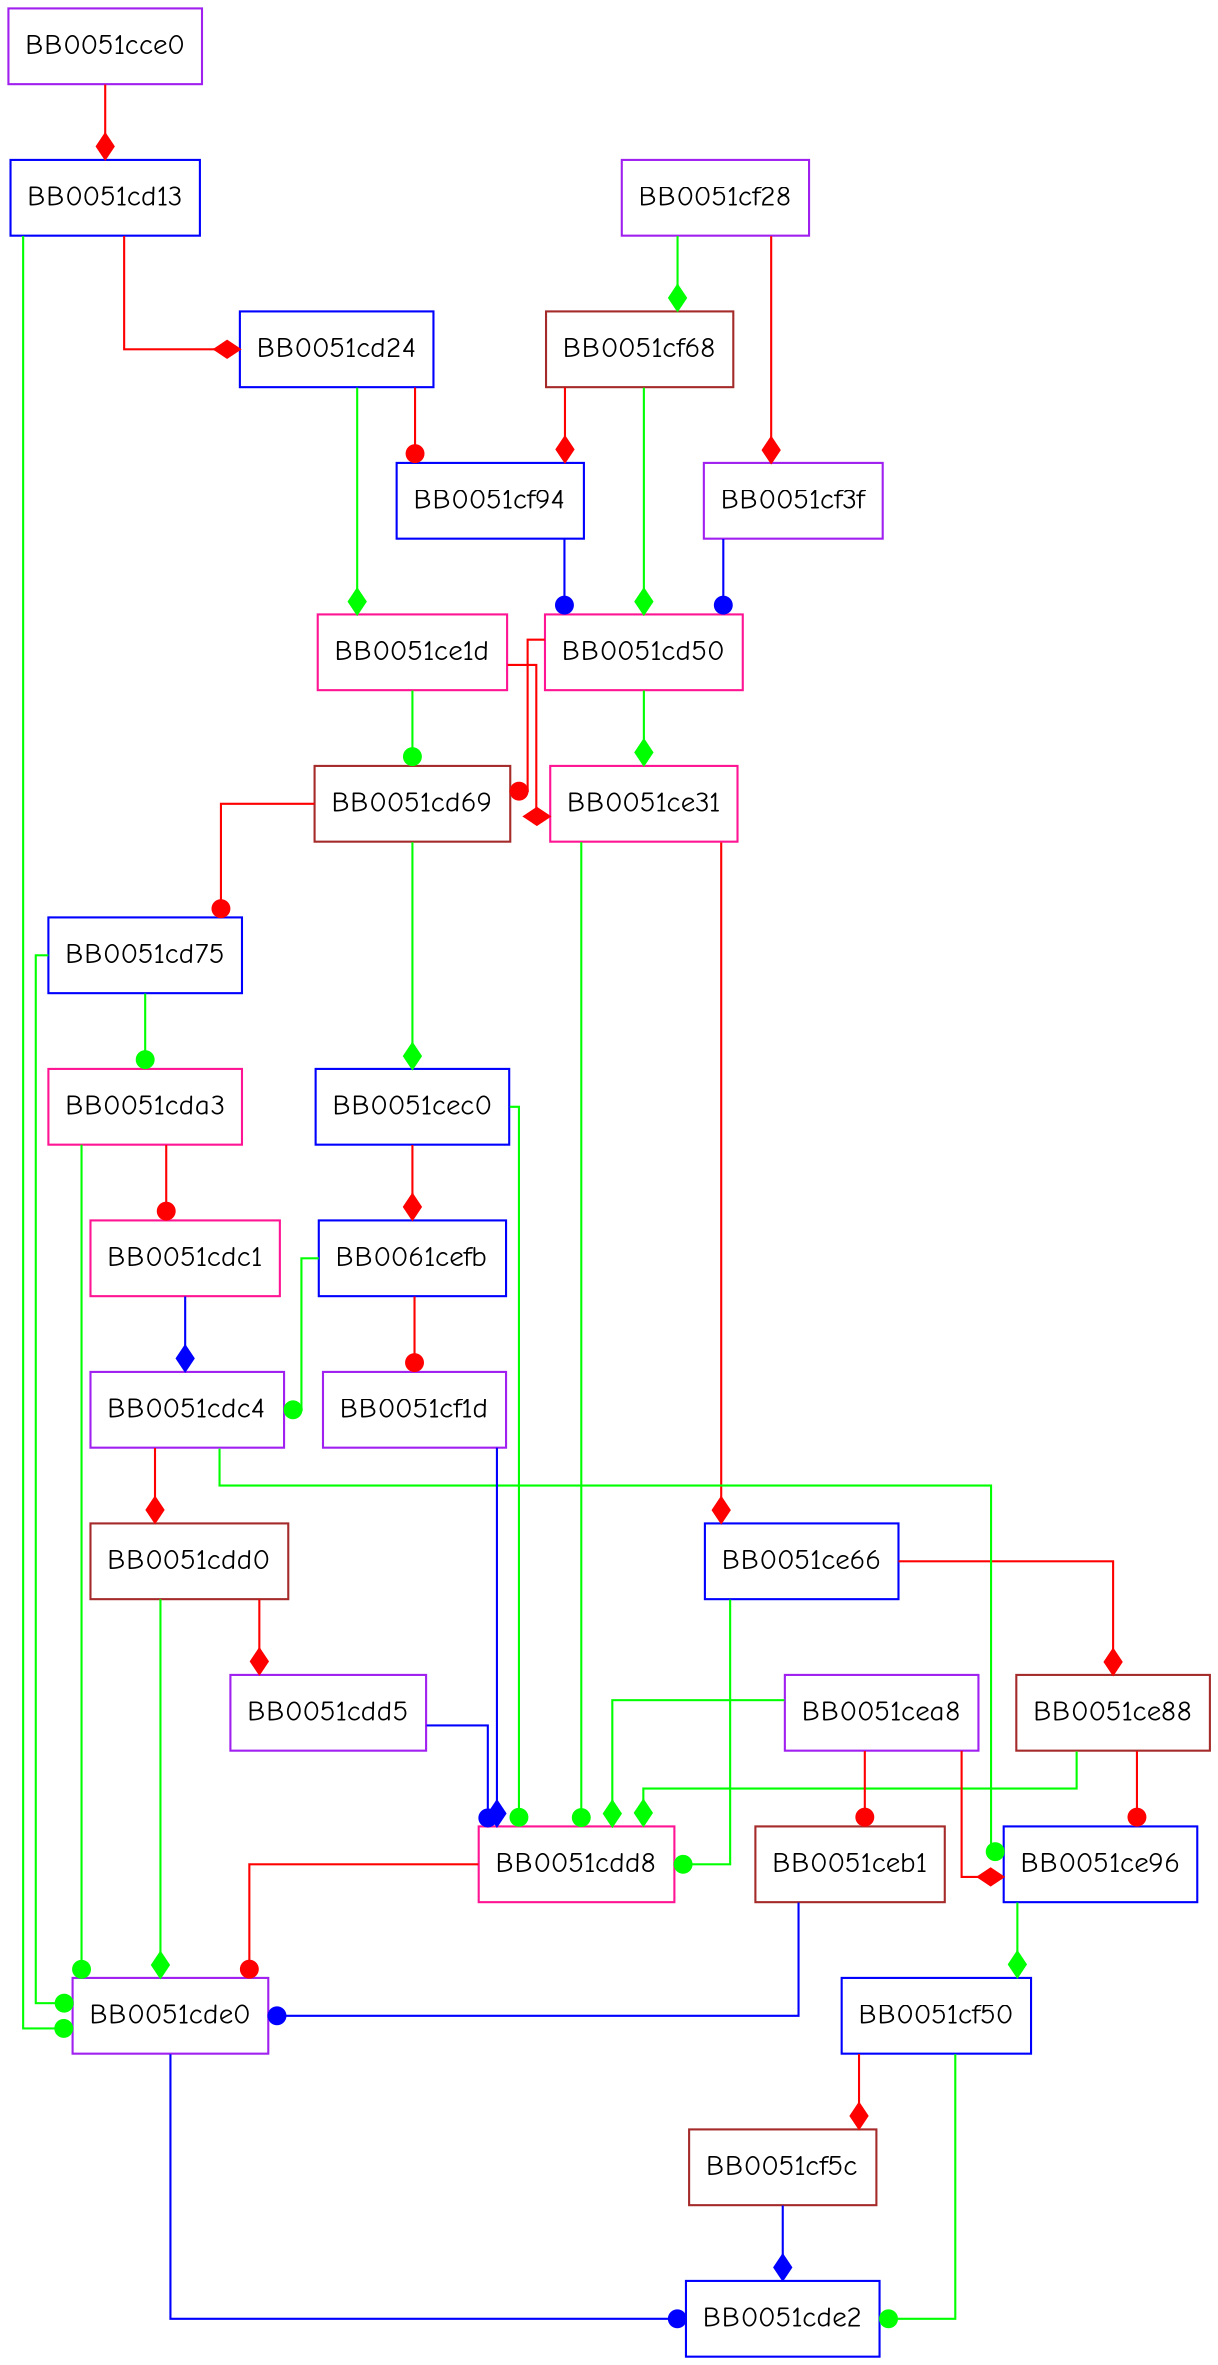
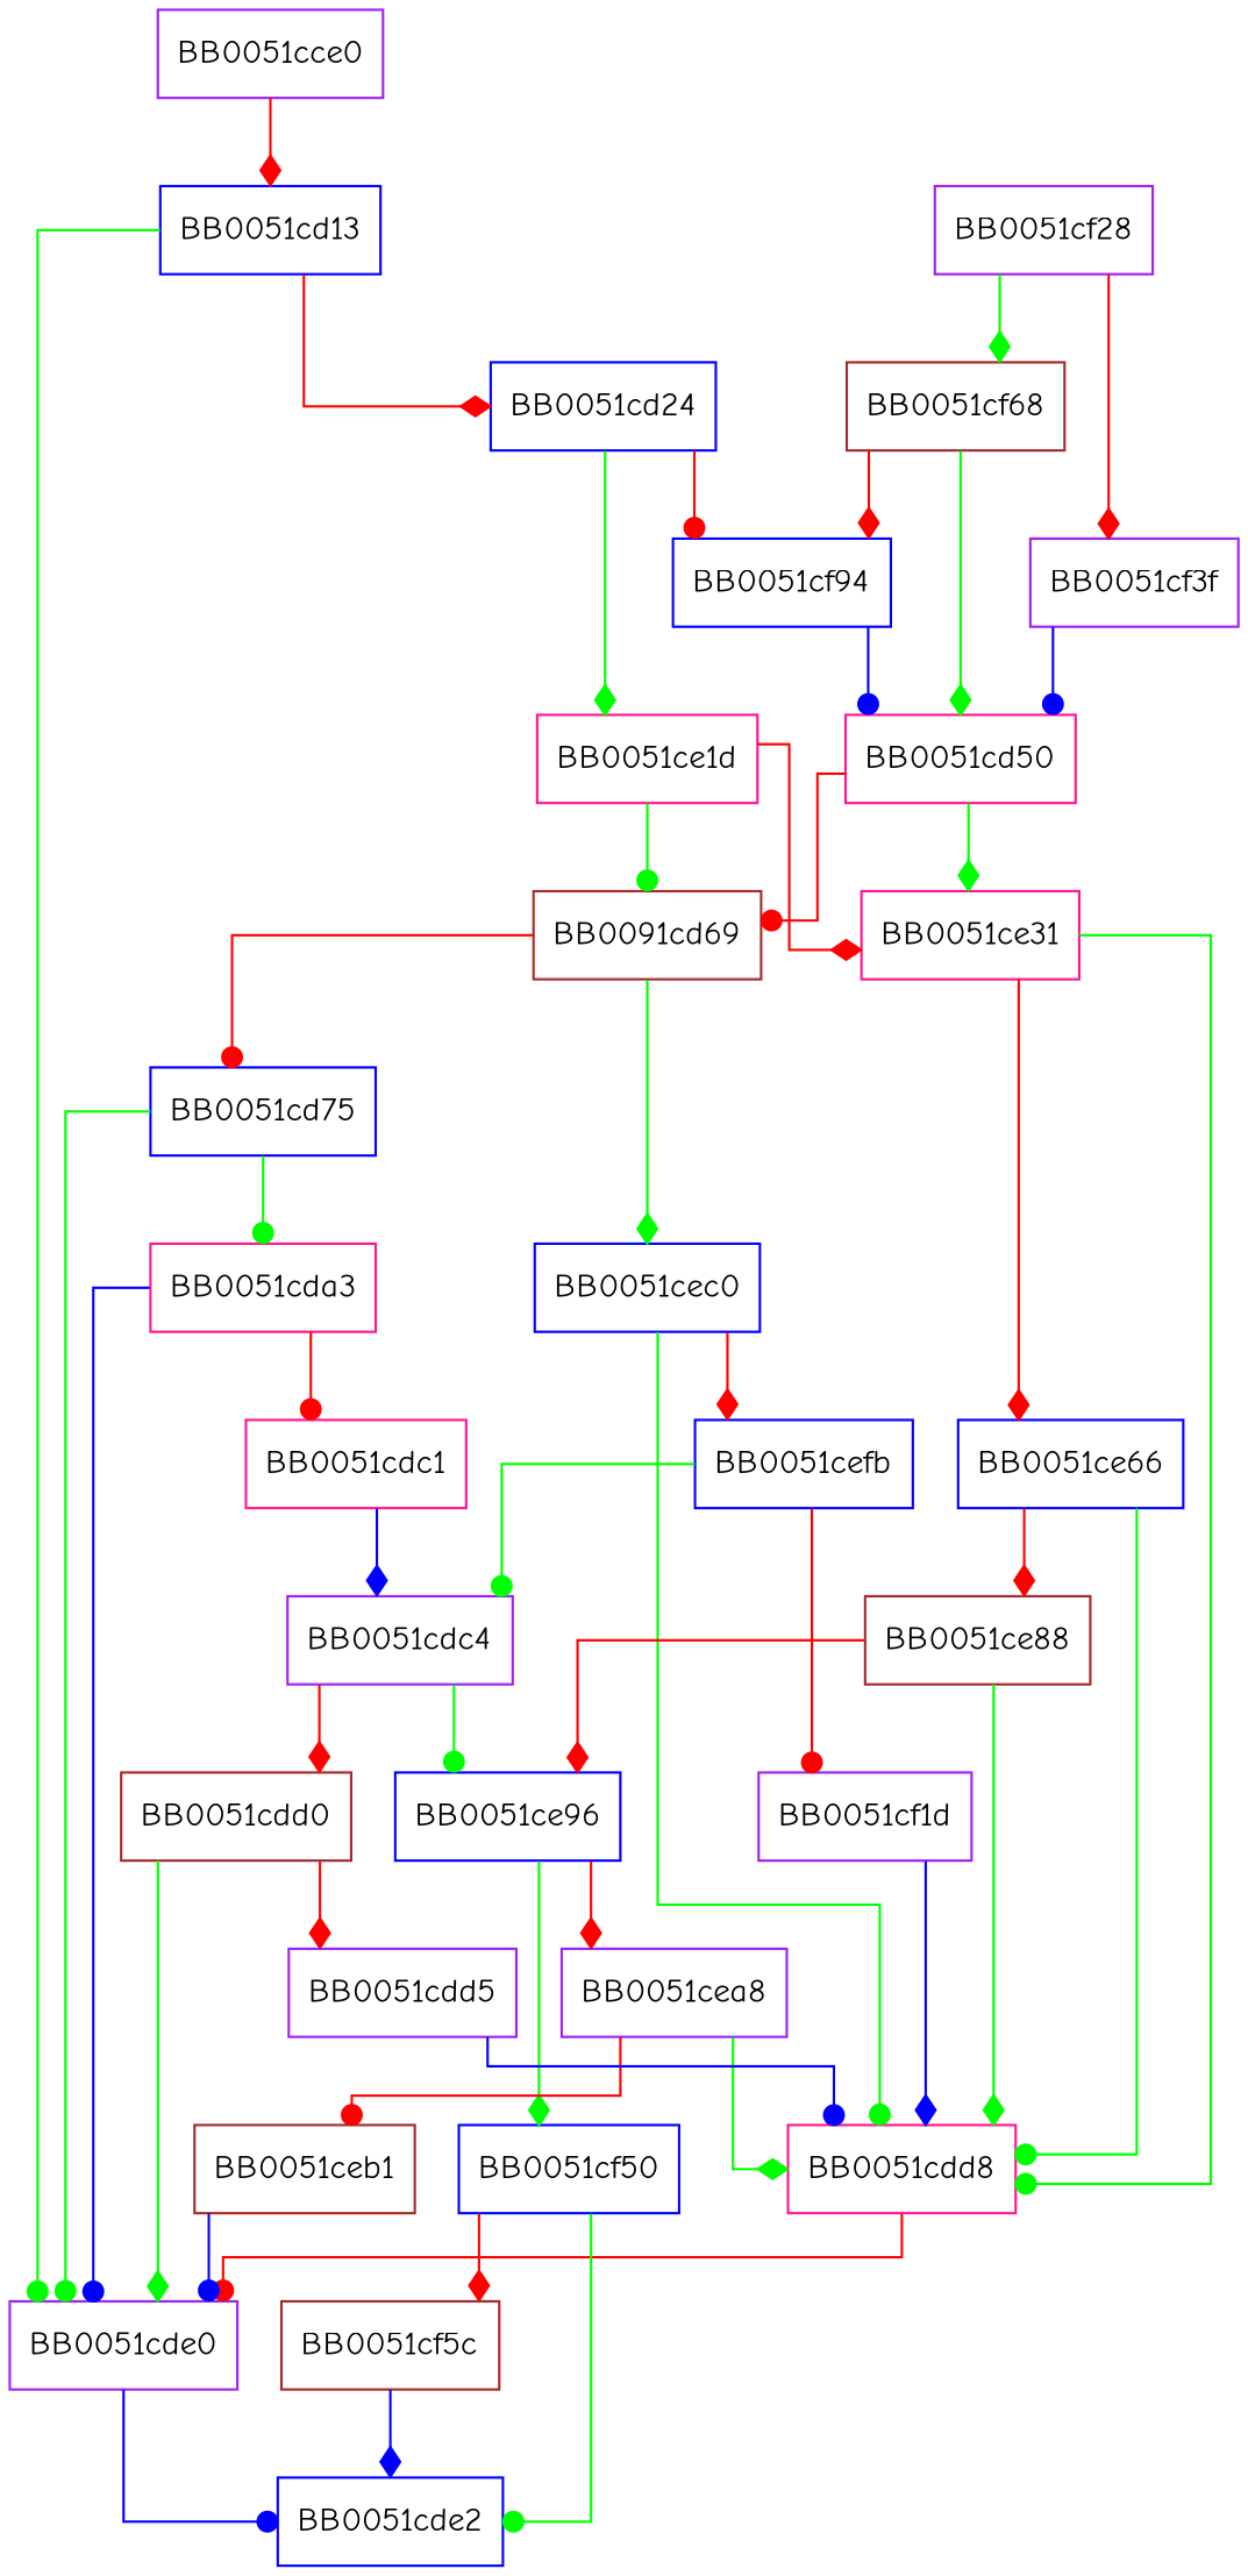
  digraph {
    fontname="Comic Neue"
    splines=ortho
    node [color=blue fontname="Comic Neue" shape=box]
    edge [arrowhead=diamond color=red fontname="Comic Neue"]
    BB0051cce0 [color=purple]
    BB0051cd13
    BB0051cde0 [color=purple]
    BB0051cd24
    BB0051ce1d [color=deeppink]
    BB0051ce31 [color=deeppink]
-   BB0051cd69 [color=brown]
+   BB0051cd69 [color=brown label=BB0091cd69]
    BB0051cf28 [color=purple]
    BB0051cf68 [color=brown]
    BB0051cf3f [color=purple]
    BB0051cde2
    BB0051cf94
    BB0051cd50 [color=deeppink]
    BB0051cdd8 [color=deeppink]
    BB0051ce66
    BB0051cec0
    BB0051cd75
    BB0051ce88 [color=brown]
-   BB0051cefb [label=BB0061cefb]
+   BB0051cefb
    BB0051cda3 [color=deeppink]
    BB0051cdc4 [color=purple]
    BB0051cf1d [color=purple]
    BB0051cdc1 [color=deeppink]
    BB0051ce96
    BB0051cdd0 [color=brown]
    BB0051cf50
    BB0051cea8 [color=purple]
    BB0051cdd5 [color=purple]
    BB0051cf5c [color=brown]
    BB0051ceb1 [color=brown]
    BB0051cce0 -> BB0051cd13
    BB0051cd13 -> BB0051cde0 [arrowhead=dot color=green]
    BB0051cd13 -> BB0051cd24
    BB0051cde0 -> BB0051cde2 [arrowhead=dot color=blue]
    BB0051cd24 -> BB0051ce1d [color=green]
    BB0051cd24 -> BB0051cf94 [arrowhead=dot]
    BB0051ce1d -> BB0051ce31
    BB0051ce1d -> BB0051cd69 [arrowhead=dot color=green]
    BB0051ce31 -> BB0051cdd8 [arrowhead=dot color=green]
    BB0051ce31 -> BB0051ce66
    BB0051cd69 -> BB0051cec0 [color=green]
    BB0051cd69 -> BB0051cd75 [arrowhead=dot]
    BB0051cf28 -> BB0051cf68 [color=green]
    BB0051cf28 -> BB0051cf3f
    BB0051cf68 -> BB0051cf94
    BB0051cf68 -> BB0051cd50 [color=green]
    BB0051cf3f -> BB0051cd50 [arrowhead=dot color=blue]
    BB0051cf94 -> BB0051cd50 [arrowhead=dot color=blue]
    BB0051cd50 -> BB0051ce31 [color=green]
    BB0051cd50 -> BB0051cd69 [arrowhead=dot]
    BB0051cdd8 -> BB0051cde0 [arrowhead=dot]
    BB0051ce66 -> BB0051cdd8 [arrowhead=dot color=green]
    BB0051ce66 -> BB0051ce88
    BB0051cec0 -> BB0051cdd8 [arrowhead=dot color=green]
    BB0051cec0 -> BB0051cefb
    BB0051cd75 -> BB0051cde0 [arrowhead=dot color=green]
    BB0051cd75 -> BB0051cda3 [arrowhead=dot color=green]
    BB0051ce88 -> BB0051cdd8 [color=green]
-   BB0051ce88 -> BB0051ce96 [arrowhead=dot]
+   BB0051ce88 -> BB0051ce96
    BB0051cefb -> BB0051cdc4 [arrowhead=dot color=green]
    BB0051cefb -> BB0051cf1d [arrowhead=dot]
-   BB0051cda3 -> BB0051cde0 [arrowhead=dot color=green]
+   BB0051cda3 -> BB0051cde0 [arrowhead=dot color=blue]
    BB0051cda3 -> BB0051cdc1 [arrowhead=dot]
    BB0051cdc4 -> BB0051ce96 [arrowhead=dot color=green]
    BB0051cdc4 -> BB0051cdd0
    BB0051cf1d -> BB0051cdd8 [color=blue]
    BB0051cdc1 -> BB0051cdc4 [color=blue]
    BB0051ce96 -> BB0051cf50 [color=green]
-   BB0051cea8 -> BB0051ce96
+   BB0051ce96 -> BB0051cea8
    BB0051cdd0 -> BB0051cde0 [color=green]
    BB0051cdd0 -> BB0051cdd5
    BB0051cf50 -> BB0051cde2 [arrowhead=dot color=green]
    BB0051cf50 -> BB0051cf5c
    BB0051cea8 -> BB0051cdd8 [color=green]
    BB0051cea8 -> BB0051ceb1 [arrowhead=dot]
    BB0051cdd5 -> BB0051cdd8 [arrowhead=dot color=blue]
    BB0051cf5c -> BB0051cde2 [color=blue]
    BB0051ceb1 -> BB0051cde0 [arrowhead=dot color=blue]
  }
